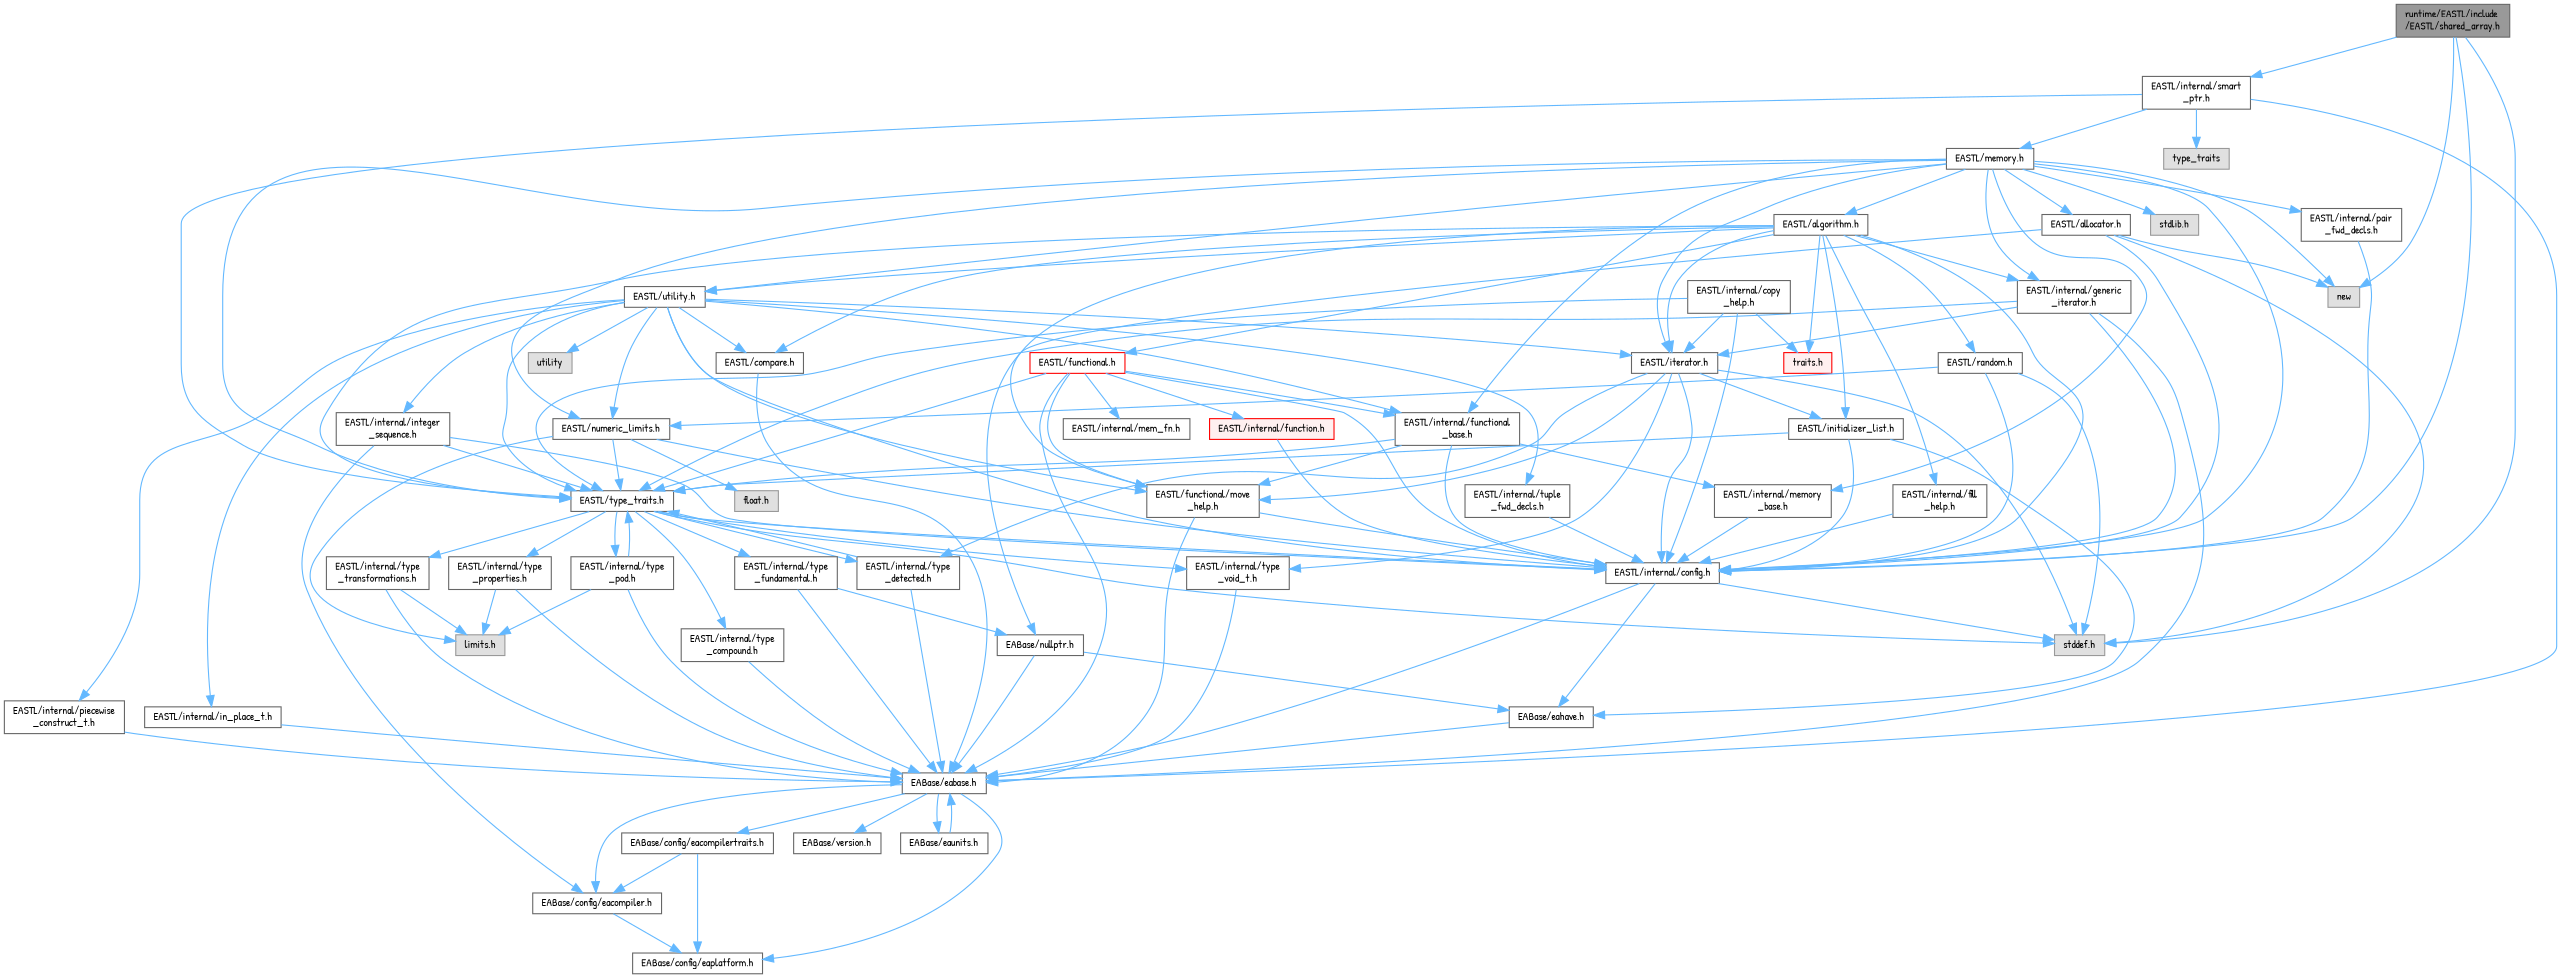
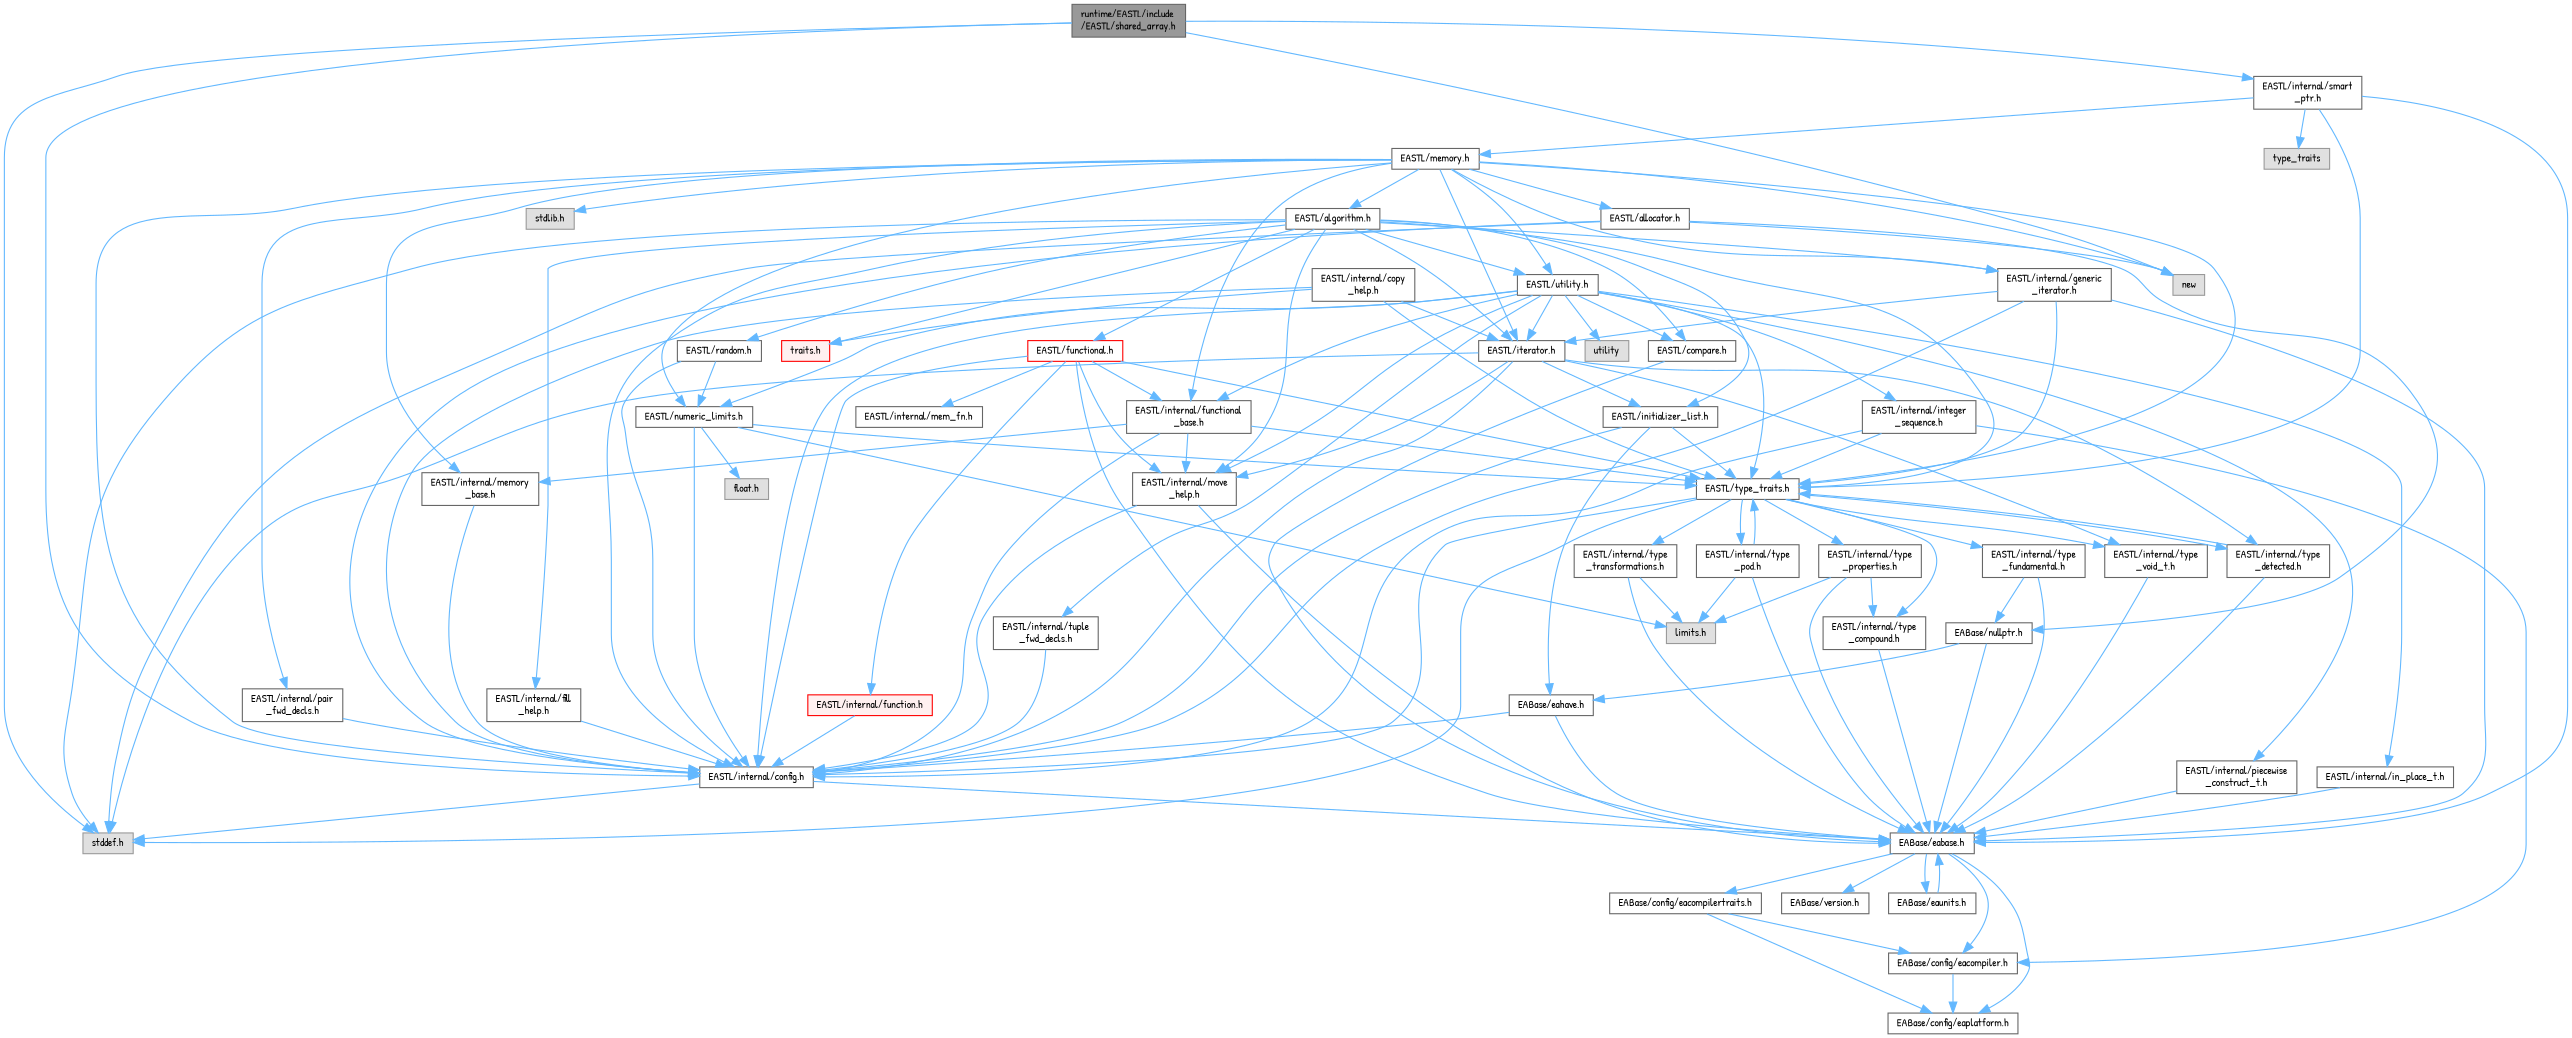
  digraph {
    fontname="Patrick Hand"
    node [color=grey40 fillcolor=white fontname="Patrick Hand" fontsize=10 shape=box style=filled]
    edge [color=steelblue1 fontname="Patrick Hand" fontsize=10 labelfontname=Helvetica labelfontsize=10 style=solid]
    n1 [color=gray40 fillcolor=grey60 fontcolor=black height=0.2 label="runtime/EASTL/include\l/EASTL/shared_array.h" width=0.4]
    n2 [height=0.2 label="EASTL/internal/config.h" width=0.4]
    n3 [color=grey60 fillcolor="#E0E0E0" height=0.2 label="stddef.h" width=0.4]
    n4 [height=0.2 label="EASTL/internal/smart\l_ptr.h" width=0.4]
    n5 [color=grey60 fillcolor="#E0E0E0" height=0.2 label=new width=0.4]
    n6 [height=0.2 label="EABase/eabase.h" width=0.4]
    n7 [height=0.2 label="EABase/eahave.h" width=0.4]
    n8 [color=grey60 fillcolor="#E0E0E0" height=0.2 label=type_traits width=0.4]
    n9 [height=0.2 label="EASTL/memory.h" width=0.4]
    n10 [height=0.2 label="EASTL/type_traits.h" width=0.4]
    n11 [height=0.2 label="EABase/config/eacompiler.h" width=0.4]
    n12 [height=0.2 label="EABase/config/eaplatform.h" width=0.4]
    n13 [height=0.2 label="EABase/config/eacompilertraits.h" width=0.4]
    n14 [height=0.2 label="EABase/version.h" width=0.4]
    n15 [height=0.2 label="EABase/eaunits.h" width=0.4]
    n16 [height=0.2 label="EASTL/internal/memory\l_base.h" width=0.4]
    n17 [height=0.2 label="EASTL/internal/generic\l_iterator.h" width=0.4]
    n18 [height=0.2 label="EASTL/iterator.h" width=0.4]
    n19 [height=0.2 label="EASTL/internal/pair\l_fwd_decls.h" width=0.4]
    n20 [height=0.2 label="EASTL/internal/functional\l_base.h" width=0.4]
    n21 [height=0.2 label="EASTL/algorithm.h" width=0.4]
    n22 [height=0.2 label="EASTL/utility.h" width=0.4]
    n23 [height=0.2 label="EASTL/numeric_limits.h" width=0.4]
    n24 [height=0.2 label="EASTL/allocator.h" width=0.4]
    n25 [color=grey60 fillcolor="#E0E0E0" height=0.2 label="stdlib.h" width=0.4]
    n26 [height=0.2 label="EASTL/internal/type\l_void_t.h" width=0.4]
    n27 [height=0.2 label="EASTL/internal/type\l_detected.h" width=0.4]
    n28 [height=0.2 label="EASTL/internal/type\l_fundamental.h" width=0.4]
    n29 [height=0.2 label="EASTL/internal/type\l_transformations.h" width=0.4]
    n30 [height=0.2 label="EASTL/internal/type\l_properties.h" width=0.4]
    n31 [height=0.2 label="EASTL/internal/type\l_compound.h" width=0.4]
    n32 [height=0.2 label="EASTL/internal/type\l_pod.h" width=0.4]
-   n33 [height=0.2 label="EASTL/functional/move\l_help.h" width=0.4]
+   n33 [height=0.2 label="EASTL/internal/move\l_help.h" width=0.4]
    n34 [height=0.2 label="EASTL/initializer_list.h" width=0.4]
    n35 [color=red fillcolor="#FFF0F0" height=0.2 label="traits.h" width=0.4]
    n36 [height=0.2 label="EASTL/internal/fill\l_help.h" width=0.4]
    n37 [color=red height=0.2 label="EASTL/functional.h" width=0.4]
    n38 [height=0.2 label="EASTL/compare.h" width=0.4]
    n39 [height=0.2 label="EASTL/random.h" width=0.4]
    n40 [height=0.2 label="EASTL/internal/integer\l_sequence.h" width=0.4]
    n41 [height=0.2 label="EASTL/internal/tuple\l_fwd_decls.h" width=0.4]
    n42 [height=0.2 label="EASTL/internal/in_place_t.h" width=0.4]
    n43 [height=0.2 label="EASTL/internal/piecewise\l_construct_t.h" width=0.4]
    n44 [color=grey60 fillcolor="#E0E0E0" height=0.2 label=utility width=0.4]
    n45 [color=grey60 fillcolor="#E0E0E0" height=0.2 label="limits.h" width=0.4]
    n46 [color=grey60 fillcolor="#E0E0E0" height=0.2 label="float.h" width=0.4]
    n47 [height=0.2 label="EABase/nullptr.h" width=0.4]
    n48 [height=0.2 label="EASTL/internal/copy\l_help.h" width=0.4]
    n49 [height=0.2 label="EASTL/internal/mem_fn.h" width=0.4]
    n50 [color=red fillcolor="#FFF0F0" height=0.2 label="EASTL/internal/function.h" width=0.4]
    n1 -> n2
    n1 -> n3
    n1 -> n4
    n1 -> n5
    n2 -> n3
    n2 -> n6
-   n2 -> n7
+   n7 -> n2
    n4 -> n6
    n4 -> n8
    n4 -> n9
    n4 -> n10
    n6 -> n11
    n6 -> n12
    n6 -> n13
    n6 -> n14
    n6 -> n15
    n7 -> n6
    n9 -> n2
    n9 -> n5
    n9 -> n10
    n9 -> n16
    n9 -> n17
    n9 -> n18
    n9 -> n19
    n9 -> n20
    n9 -> n21
    n9 -> n22
    n9 -> n23
    n9 -> n24
    n9 -> n25
    n10 -> n2
    n10 -> n3
    n10 -> n26
    n10 -> n27
    n10 -> n28
    n10 -> n29
    n10 -> n30
    n10 -> n31
    n10 -> n32
    n11 -> n12
    n13 -> n11
    n13 -> n12
    n15 -> n6
    n16 -> n2
    n17 -> n2
    n17 -> n6
    n17 -> n10
    n17 -> n18
    n18 -> n2
    n18 -> n3
    n18 -> n26
    n18 -> n27
    n18 -> n33
    n18 -> n34
    n19 -> n2
    n20 -> n2
    n20 -> n10
    n20 -> n16
    n20 -> n33
    n21 -> n2
-   n39 -> n3
+   n21 -> n3
    n21 -> n10
    n21 -> n17
    n21 -> n18
    n21 -> n22
    n21 -> n33
    n21 -> n34
    n21 -> n35
    n21 -> n36
    n21 -> n37
    n21 -> n38
    n21 -> n39
    n22 -> n2
    n22 -> n10
    n22 -> n18
    n22 -> n20
    n22 -> n23
    n22 -> n33
    n22 -> n38
    n22 -> n40
    n22 -> n41
    n22 -> n42
    n22 -> n43
    n22 -> n44
    n23 -> n2
    n23 -> n10
    n23 -> n45
    n23 -> n46
    n24 -> n2
    n24 -> n3
    n24 -> n5
    n24 -> n47
    n26 -> n6
    n27 -> n6
    n27 -> n10
    n28 -> n6
    n28 -> n47
    n29 -> n6
    n29 -> n45
    n30 -> n6
+   n30 -> n31
    n30 -> n45
    n31 -> n6
    n32 -> n6
    n32 -> n10
    n32 -> n45
    n33 -> n2
    n33 -> n6
    n34 -> n2
    n34 -> n7
    n34 -> n10
    n36 -> n2
    n37 -> n2
    n37 -> n6
    n37 -> n10
    n37 -> n20
    n37 -> n33
    n37 -> n49
    n37 -> n50
    n38 -> n6
    n39 -> n2
    n39 -> n23
    n40 -> n2
    n40 -> n10
    n40 -> n11
    n41 -> n2
    n42 -> n6
    n43 -> n6
    n47 -> n6
    n47 -> n7
    n48 -> n2
    n48 -> n10
    n48 -> n18
    n48 -> n35
    n50 -> n2
  }
